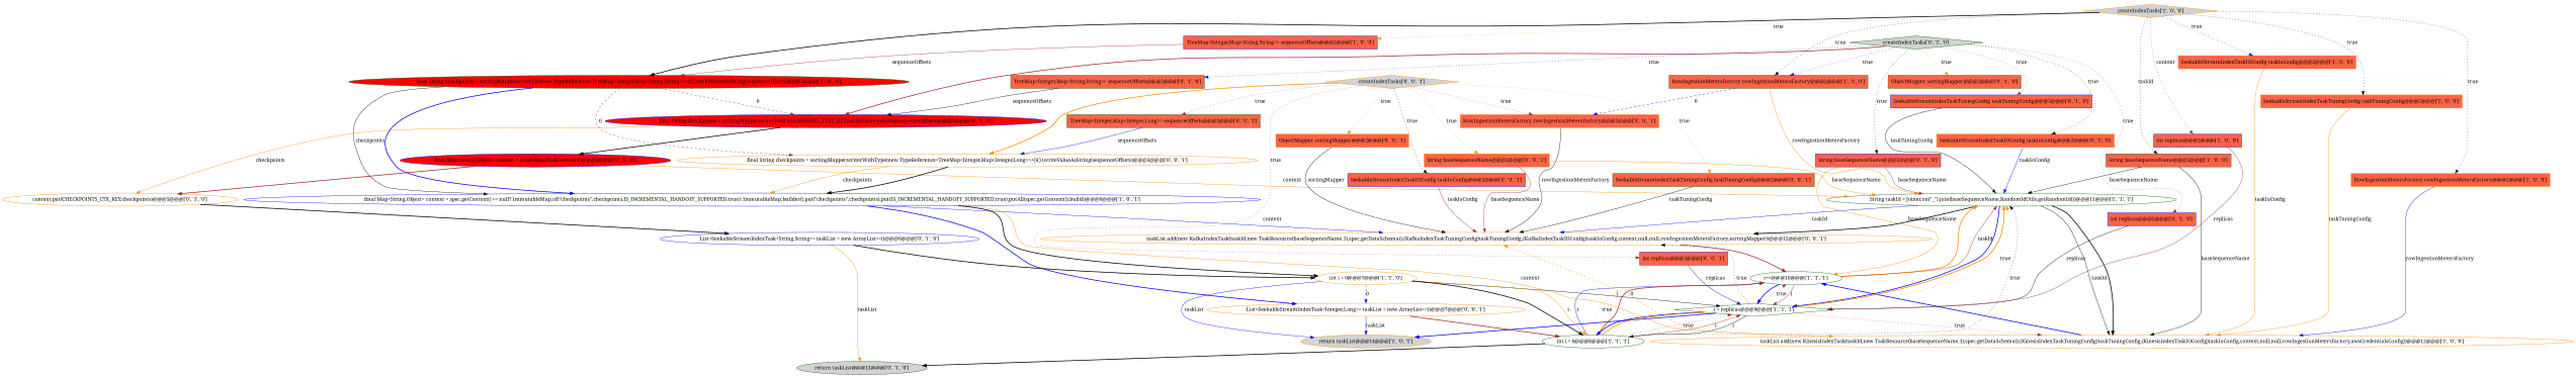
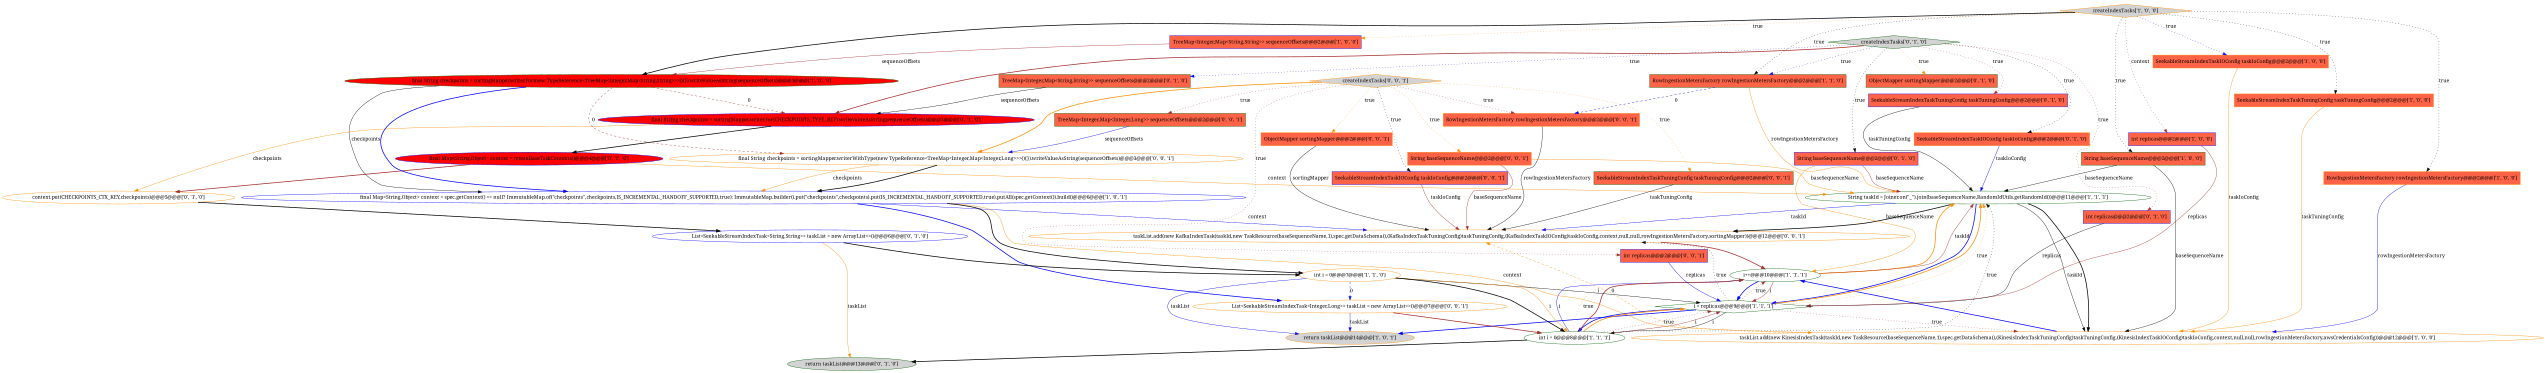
  digraph {
    fontname="Noto Serif"
    node [color=darkorange fillcolor=tomato fontname="Noto Serif" shape=box style=filled]
    edge [color=black fontname="Noto Serif" style=solid]
    n1 [color=darkgreen label="RowIngestionMetersFactory rowIngestionMetersFactory@@@2@@@['1', '1', '0']"]
    n2 [color=darkgreen fillcolor=white label="String taskId = Joiner.on(\"_\").join(baseSequenceName,RandomIdUtils.getRandomId())@@@11@@@['1', '1', '1']" shape=ellipse]
    n3 [label="RowIngestionMetersFactory rowIngestionMetersFactory@@@2@@@['0', '0', '1']"]
    n4 [fillcolor=white label="taskList.add(new KafkaIndexTask(taskId,new TaskResource(baseSequenceName,1),spec.getDataSchema(),(KafkaIndexTaskTuningConfig)taskTuningConfig,(KafkaIndexTaskIOConfig)taskIoConfig,context,null,null,rowIngestionMetersFactory,sortingMapper))@@@12@@@['0', '0', '1']" shape=ellipse]
    n5 [fillcolor=white label="taskList.add(new KinesisIndexTask(taskId,new TaskResource(baseSequenceName,1),spec.getDataSchema(),(KinesisIndexTaskTuningConfig)taskTuningConfig,(KinesisIndexTaskIOConfig)taskIoConfig,context,null,null,rowIngestionMetersFactory,awsCredentialsConfig))@@@12@@@['1', '0', '0']" shape=ellipse]
    n6 [color=darkgreen fillcolor=white label="i < replicas@@@9@@@['1', '1', '1']" shape=diamond]
    n7 [color=darkgreen label="TreeMap<Integer,Map<String,String>> sequenceOffsets@@@2@@@['0', '1', '0']"]
    n8 [color=blue fillcolor=red label="final String checkpoints = sortingMapper.writerFor(CHECKPOINTS_TYPE_REF).writeValueAsString(sequenceOffsets)@@@3@@@['0', '1', '0']" shape=ellipse]
    n9 [color=blue fillcolor=red label="final Map<String,Object> context = createBaseTaskContexts()@@@4@@@['0', '1', '0']" shape=ellipse]
    n10 [fillcolor=white label="context.put(CHECKPOINTS_CTX_KEY,checkpoints)@@@5@@@['0', '1', '0']" shape=ellipse]
    n11 [color=darkgreen fillcolor=white label="i++@@@10@@@['1', '1', '1']" shape=ellipse]
    n12 [color=darkgreen fillcolor=white label="int i = 0@@@8@@@['1', '1', '1']" shape=ellipse]
    n13 [fillcolor=lightgray label="return taskList@@@14@@@['1', '0', '1']" shape=ellipse]
    n14 [color=darkgreen fillcolor=red label="final String checkpoints = sortingMapper.writerFor(new TypeReference<TreeMap<Integer,Map<String,String>>>(){}).writeValueAsString(sequenceOffsets)@@@3@@@['1', '0', '0']" shape=ellipse]
    n15 [color=blue fillcolor=white label="final Map<String,Object> context = spec.getContext() == null? ImmutableMap.of(\"checkpoints\",checkpoints,IS_INCREMENTAL_HANDOFF_SUPPORTED,true): ImmutableMap.builder().put(\"checkpoints\",checkpoints).put(IS_INCREMENTAL_HANDOFF_SUPPORTED,true).putAll(spec.getContext()).build()@@@6@@@['1', '0', '1']" shape=ellipse]
    n16 [fillcolor=white label="final String checkpoints = sortingMapper.writerWithType(new TypeReference<TreeMap<Integer,Map<Integer,Long>>>(){}).writeValueAsString(sequenceOffsets)@@@3@@@['0', '0', '1']" shape=ellipse]
    n17 [fillcolor=white label="List<SeekableStreamIndexTask<Integer,Long>> taskList = new ArrayList<>()@@@7@@@['0', '0', '1']" shape=ellipse]
    n18 [fillcolor=white label="int i = 0@@@7@@@['1', '1', '0']" shape=ellipse]
    n19 [color=blue fillcolor=white label="List<SeekableStreamIndexTask<String,String>> taskList = new ArrayList<>()@@@6@@@['0', '1', '0']" shape=ellipse]
    n20 [color=blue label="TreeMap<Integer,Map<String,String>> sequenceOffsets@@@2@@@['1', '0', '0']"]
    n21 [color=blue label="String baseSequenceName@@@2@@@['0', '1', '0']"]
    n22 [color=darkgreen fillcolor=lightgray label="return taskList@@@13@@@['0', '1', '0']" shape=ellipse]
    n23 [color=darkgreen label="TreeMap<Integer,Map<Integer,Long>> sequenceOffsets@@@2@@@['0', '0', '1']"]
    n24 [label="SeekableStreamIndexTaskIOConfig taskIoConfig@@@2@@@['1', '0', '0']"]
    n25 [color=darkgreen fillcolor=lightgray label="createIndexTasks['0', '1', '0']" shape=diamond]
    n26 [color=blue label="SeekableStreamIndexTaskTuningConfig taskTuningConfig@@@2@@@['0', '1', '0']"]
    n27 [color=blue label="int replicas@@@2@@@['0', '1', '0']"]
    n28 [color=darkgreen label="ObjectMapper sortingMapper@@@2@@@['0', '1', '0']"]
    n29 [label="SeekableStreamIndexTaskIOConfig taskIoConfig@@@2@@@['0', '1', '0']"]
    n30 [label="SeekableStreamIndexTaskTuningConfig taskTuningConfig@@@2@@@['1', '0', '0']"]
    n31 [fillcolor=lightgray label="createIndexTasks['1', '0', '0']" shape=diamond]
    n32 [color=blue label="int replicas@@@2@@@['1', '0', '0']"]
    n33 [label="RowIngestionMetersFactory rowIngestionMetersFactory@@@2@@@['1', '0', '0']"]
    n34 [color=darkgreen label="String baseSequenceName@@@2@@@['1', '0', '0']"]
    n35 [color=darkgreen label="SeekableStreamIndexTaskTuningConfig taskTuningConfig@@@2@@@['0', '0', '1']"]
    n36 [label="String baseSequenceName@@@2@@@['0', '0', '1']"]
    n37 [fillcolor=lightgray label="createIndexTasks['0', '0', '1']" shape=diamond]
    n38 [label="ObjectMapper sortingMapper@@@2@@@['0', '0', '1']"]
    n39 [color=blue label="SeekableStreamIndexTaskIOConfig taskIoConfig@@@2@@@['0', '0', '1']"]
    n40 [color=blue label="int replicas@@@2@@@['0', '0', '1']"]
    n1 -> n2 [color=darkorange label=rowIngestionMetersFactory]
    n1 -> n3 [color=blue label=0 style=dashed]
    n2 -> n4 [color=blue label=taskId]
    n2 -> n4 [style=bold]
    n2 -> n5 [label=taskId]
    n2 -> n5 [style=bold]
    n2 -> n6 [color=blue style=bold]
    n3 -> n4 [label=rowIngestionMetersFactory]
    n4 -> n11 [color=brown style=bold]
    n5 -> n4 [color=darkorange label=0 style=dashed]
    n5 -> n11 [color=blue style=bold]
    n6 -> n2 [color=darkorange label=true style=dotted]
    n6 -> n2 [color=darkorange style=bold]
    n6 -> n4 [label=true style=dotted]
    n6 -> n5 [color=brown label=true style=dotted]
    n6 -> n11 [color=brown label=true style=dotted]
    n6 -> n12 [label=i]
    n6 -> n12 [color=blue style=bold]
    n6 -> n13 [color=blue style=bold]
    n7 -> n8 [label=sequenceOffsets]
    n8 -> n9 [style=bold]
    n8 -> n10 [color=darkorange label=checkpoints]
    n9 -> n2 [color=darkorange label=context]
    n9 -> n10 [color=brown style=bold]
    n10 -> n19 [style=bold]
    n11 -> n2 [color=darkorange style=bold]
    n11 -> n2 [color=brown label=taskId]
    n11 -> n6 [color=blue style=bold]
    n11 -> n6 [color=brown label=i]
    n12 -> n2 [label=true style=dotted]
    n12 -> n6 [color=brown label=true style=dotted]
    n12 -> n6 [color=darkorange style=bold]
    n12 -> n6 [color=brown label=i]
    n12 -> n11 [color=blue label=i]
    n12 -> n11 [color=darkorange label=true style=dotted]
    n12 -> n11 [color=brown style=bold]
    n12 -> n22 [style=bold]
    n14 -> n8 [color=brown label=0 style=dashed]
    n14 -> n15 [label=checkpoints]
    n14 -> n15 [color=blue style=bold]
    n14 -> n16 [color=brown label=0 style=dashed]
    n15 -> n4 [color=blue label=context]
    n15 -> n5 [color=darkorange label=context]
    n15 -> n17 [color=blue style=bold]
    n15 -> n18 [style=bold]
    n16 -> n15 [color=darkorange label=checkpoints]
    n16 -> n15 [style=bold]
    n17 -> n12 [color=brown style=bold]
    n17 -> n13 [color=blue label=taskList]
    n18 -> n6 [label=i]
    n18 -> n12 [color=darkorange label=i]
    n18 -> n12 [style=bold]
    n18 -> n13 [color=blue label=taskList]
    n18 -> n17 [color=blue label=0 style=dashed]
    n19 -> n18 [style=bold]
    n19 -> n22 [color=darkorange label=taskList]
    n20 -> n14 [color=brown label=sequenceOffsets]
    n21 -> n2 [color=brown label=baseSequenceName]
    n21 -> n11 [color=darkorange label=baseSequenceName]
    n23 -> n16 [color=blue label=sequenceOffsets]
    n24 -> n5 [color=darkorange label=taskIoConfig]
    n25 -> n1 [color=blue label=true style=dotted]
    n25 -> n7 [color=blue label=true style=dotted]
    n25 -> n8 [color=brown style=bold]
    n25 -> n21 [label=true style=dotted]
    n25 -> n26 [color=brown label=true style=dotted]
    n25 -> n27 [color=brown label=true style=dotted]
    n25 -> n28 [color=darkorange label=true style=dotted]
    n25 -> n29 [label=true style=dotted]
    n26 -> n2 [label=taskTuningConfig]
    n27 -> n6 [label=replicas]
    n29 -> n2 [color=blue label=taskIoConfig]
    n30 -> n5 [color=darkorange label=taskTuningConfig]
    n31 -> n1 [label=true style=dotted]
    n31 -> n14 [style=bold]
    n31 -> n20 [color=darkorange label=true style=dotted]
    n31 -> n24 [color=blue label=true style=dotted]
    n31 -> n30 [label=true style=dotted]
    n31 -> n32 [color=brown label=context style=dotted]
    n31 -> n33 [label=true style=dotted]
-   n31 -> n34 [label=taskId style=dotted]
+   n31 -> n34 [label=true style=dotted]
    n32 -> n6 [color=brown label=replicas]
    n33 -> n5 [color=blue label=rowIngestionMetersFactory]
    n34 -> n2 [label=baseSequenceName]
    n34 -> n5 [label=baseSequenceName]
    n35 -> n4 [label=taskTuningConfig]
    n36 -> n2 [color=darkorange label=baseSequenceName]
    n36 -> n4 [color=brown label=baseSequenceName]
    n37 -> n3 [color=brown label=true style=dotted]
    n37 -> n16 [color=darkorange style=bold]
    n37 -> n23 [color=brown label=true style=dotted]
    n37 -> n35 [color=darkorange label=true style=dotted]
    n37 -> n36 [color=darkorange label=true style=dotted]
    n37 -> n38 [color=darkorange label=true style=dotted]
    n37 -> n39 [label=true style=dotted]
    n37 -> n40 [color=brown label=true style=dotted]
    n38 -> n4 [label=sortingMapper]
    n39 -> n4 [color=brown label=taskIoConfig]
    n40 -> n6 [color=blue label=replicas]
  }
